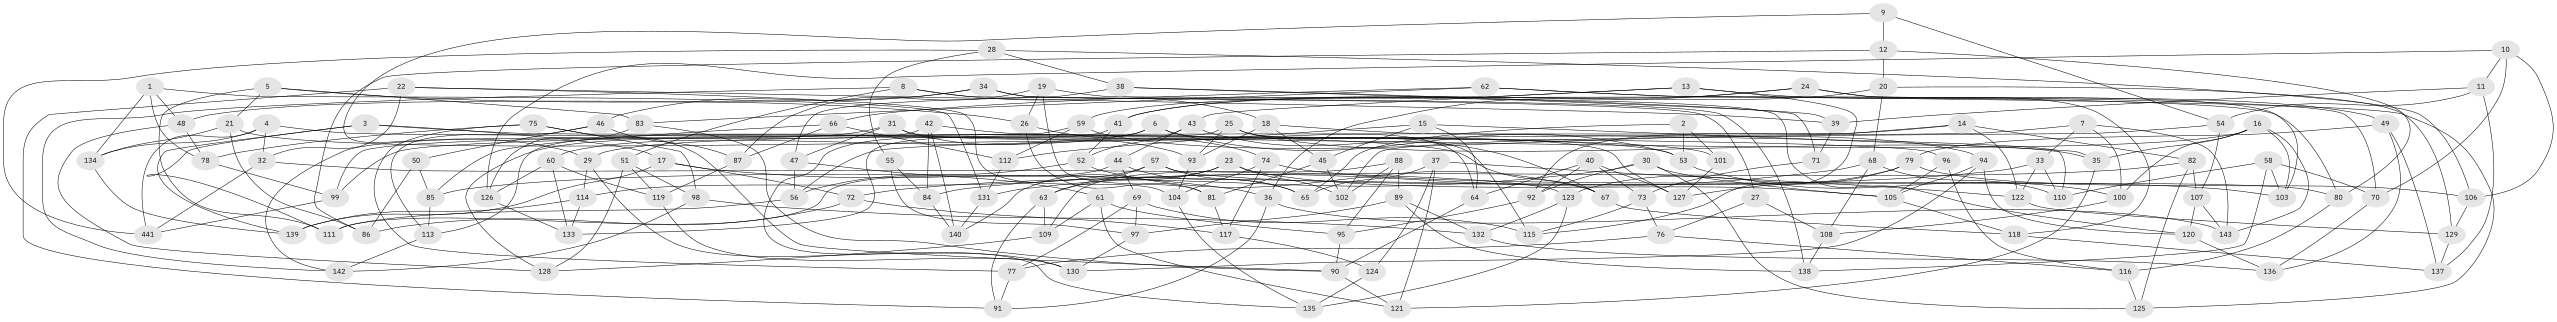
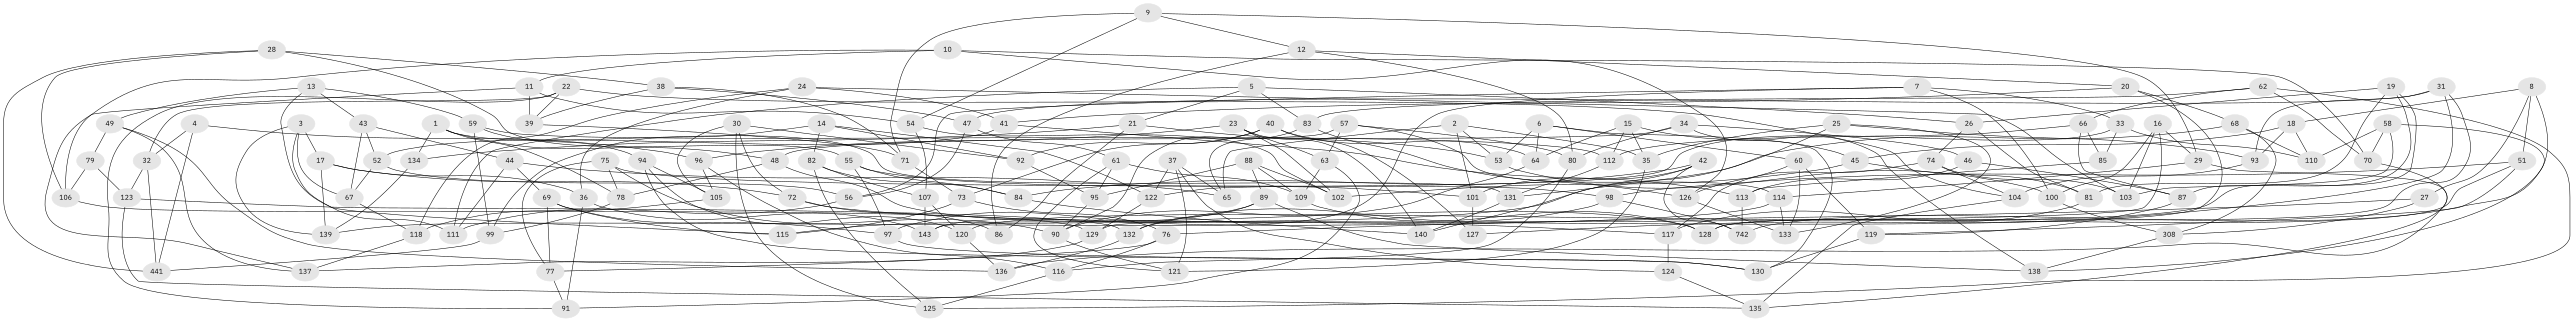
  graph {
    fontname="IBM Plex Sans"
    node [color=gray90 fontname="IBM Plex Sans" style=filled]
    edge [fontname="IBM Plex Sans"]
    1
    48
    78
    131
    134
    128
    99
    140
    139
    2
    35
    53
    65
    101
    121
    100
    127
    3
    17
    67
    111
    36
    72
    118
    4
    32
    96
    n28 [label=441]
    123
    105
    116
    5
    21
    26
    83
    86
    81
    74
    126
    90
    6
    60
    64
    130
    133
    119
    7
    33
    56
    143
    122
    110
    85
-   108
+   108 [label=308]
    8
    18
    27
    51
-   142
+   142 [label=742]
    45
    93
    76
    98
    9
    12
    29
    54
    71
    20
    80
    114
    135
    102
    107
    73
    10
    11
    70
    106
    39
    137
    136
    129
    41
    68
    13
    43
    49
    59
    115
    52
    44
    79
    112
    94
    14
    82
    92
    125
    84
    95
    15
    16
    103
    91
    117
    104
    19
    87
    120
    113
    22
    23
    63
    109
    24
    25
-   50
    77
    138
    28
    38
    55
    47
    97
    30
    31
    61
    132
    34
    46
    37
    124
    40
    42
    69
    57
    58
    62
    66
    75
    88
    89
    1 -- 48
    1 -- 78
    1 -- 131
    1 -- 134
    48 -- 78
    48 -- 128
    78 -- 99
    131 -- 140
    134 -- 139
    99 -- n28
-   16 -- 35
+   2 -- 35
    2 -- 53
    2 -- 65
    2 -- 101
    35 -- 121
    53 -- 100
    101 -- 127
    100 -- 108
    3 -- 139
    3 -- 17
    3 -- 67
    3 -- 111
    17 -- 139
    17 -- 36
    17 -- 72
    67 -- 118
    36 -- 143
    36 -- 91
    72 -- 86
    72 -- 117
    118 -- 137
-   4 -- 134
    4 -- 32
    4 -- 96
    4 -- n28
    32 -- n28
    32 -- 123
    96 -- 105
    96 -- 116
    123 -- 135
    123 -- 132
    105 -- 118
    116 -- 125
    5 -- 111
    5 -- 21
    5 -- 26
    5 -- 83
    21 -- 134
    21 -- 53
    21 -- 86
    26 -- 81
    26 -- 74
    83 -- 126
    83 -- 90
    81 -- 117
    74 -- 103
    74 -- 117
    74 -- 104
    126 -- 133
    90 -- 121
    6 -- 53
    6 -- 60
    6 -- 64
    6 -- 130
    60 -- 126
    60 -- 133
    60 -- 119
    64 -- 90
    119 -- 130
    7 -- 100
    7 -- 33
    7 -- 56
    7 -- 143
    33 -- 122
    33 -- 110
    33 -- 85
    56 -- 111
    122 -- 129
    85 -- 113
    108 -- 138
    8 -- 18
    8 -- 27
    8 -- 51
    8 -- 142
    18 -- 110
    18 -- 45
    18 -- 93
    27 -- 108
    27 -- 76
    51 -- 128
    51 -- 119
    51 -- 98
    45 -- 81
    45 -- 102
    93 -- 104
    76 -- 116
    76 -- 77
    98 -- 142
    98 -- 132
    9 -- 12
    9 -- 29
    9 -- 54
+   9 -- 71
    12 -- 86
    12 -- 20
    12 -- 80
    29 -- 114
    29 -- 135
    54 -- 102
    54 -- 107
    71 -- 73
    20 -- 129
    20 -- 41
    20 -- 68
    80 -- 116
    114 -- 139
    114 -- 133
    107 -- 143
    107 -- 120
    73 -- 76
    73 -- 115
    10 -- 126
    10 -- 11
    10 -- 70
    10 -- 106
    11 -- 54
    11 -- 39
    11 -- 137
    70 -- 136
    106 -- 129
    39 -- 71
    129 -- 137
    41 -- 52
    41 -- 113
    68 -- 131
    68 -- 110
    68 -- 108
    13 -- 43
    13 -- 49
    13 -- 59
    13 -- 115
    43 -- 67
    43 -- 52
    43 -- 44
    49 -- 137
    49 -- 136
    49 -- 79
    59 -- 99
    59 -- 112
    59 -- 94
    52 -- 67
    52 -- 56
    44 -- 65
    44 -- 111
    44 -- 69
-   79 -- 127
    79 -- 123
    79 -- 106
    112 -- 131
    94 -- 105
    94 -- 130
    94 -- 120
    14 -- 99
    14 -- 122
    14 -- 82
    14 -- 92
    82 -- 107
    82 -- 125
    82 -- 84
    92 -- 95
    84 -- 140
    95 -- 90
    15 -- 35
    15 -- 64
    15 -- 45
    15 -- 112
    16 -- 100
    16 -- 143
    16 -- 29
    16 -- 103
    117 -- 124
    104 -- 135
    19 -- 26
    19 -- 81
    19 -- 87
    19 -- 120
    87 -- 119
    120 -- 136
    113 -- 142
    22 -- 32
    22 -- 39
    22 -- 91
    22 -- 104
    23 -- 140
-   23 -- 105
+   23 -- 96
    23 -- 102
    23 -- 63
    63 -- 91
    63 -- 109
    109 -- 128
    24 -- 36
    24 -- 118
    24 -- 41
    24 -- 103
    25 -- 35
    25 -- 133
    25 -- 93
    25 -- 115
-   50 -- 86
-   50 -- 85
    77 -- 91
    28 -- n28
    28 -- 106
    28 -- 38
    28 -- 55
    38 -- 71
    38 -- 39
    38 -- 47
+   55 -- 101
    55 -- 84
    55 -- 97
    47 -- 56
    47 -- 61
    97 -- 130
    30 -- 72
    30 -- 105
    30 -- 92
    30 -- 125
    31 -- 128
    31 -- 127
    31 -- 93
    31 -- 47
    61 -- 121
    61 -- 95
    61 -- 109
    132 -- 136
    34 -- 48
    34 -- 80
    34 -- 138
    34 -- 46
    46 -- 87
    46 -- 113
-   46 -- 50
    37 -- 65
    37 -- 121
    37 -- 122
    37 -- 124
    124 -- 135
    40 -- 127
    40 -- 64
    40 -- 73
    40 -- 92
    42 -- 140
    42 -- 101
    42 -- 142
    42 -- 84
    69 -- 115
    69 -- 77
    69 -- 97
    57 -- 65
    57 -- 80
    57 -- 114
    57 -- 63
    58 -- 110
    58 -- 70
    58 -- 103
    58 -- 138
    62 -- 83
    62 -- 70
    62 -- 125
    62 -- 66
    66 -- 85
    66 -- 112
    66 -- 87
    75 -- 78
    75 -- 90
    75 -- 98
    75 -- 77
    88 -- 102
    88 -- 95
    88 -- 109
    88 -- 89
    89 -- 138
    89 -- 97
    89 -- 132
  }
